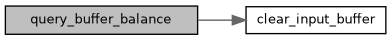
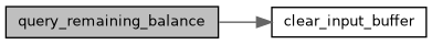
  digraph {
    rankdir=LR
    node [color=black fontname=Helvetica fontsize=10 shape=record style=filled]
-   n1 [fillcolor=grey75 fontcolor=black height=0.2 label=query_buffer_balance width=0.4]
+   n1 [fillcolor=grey75 fontcolor=black height=0.2 label=query_remaining_balance width=0.4]
    n2 [fillcolor=white height=0.2 label=clear_input_buffer width=0.4]
    n1 -> n2 [color=gray40 fontname=Helvetica fontsize=10 labelfontname=Helvetica labelfontsize=10 style=solid]
  }
